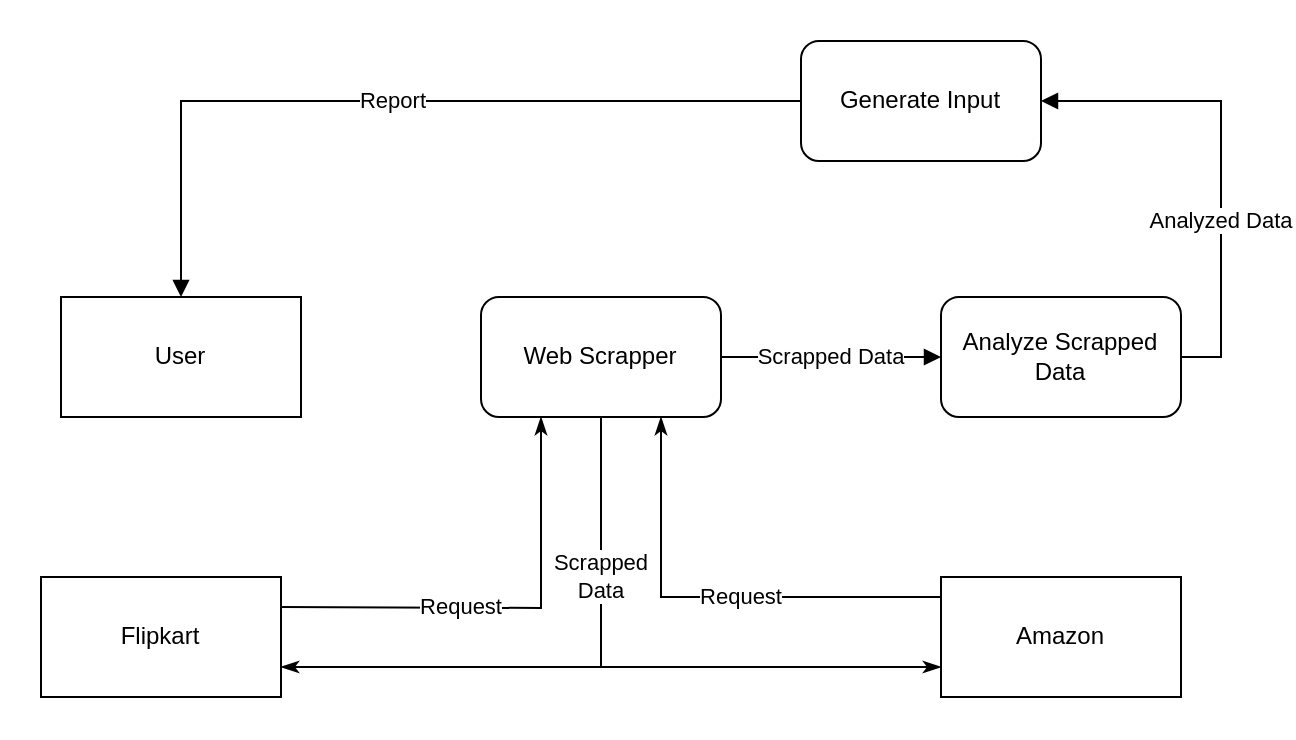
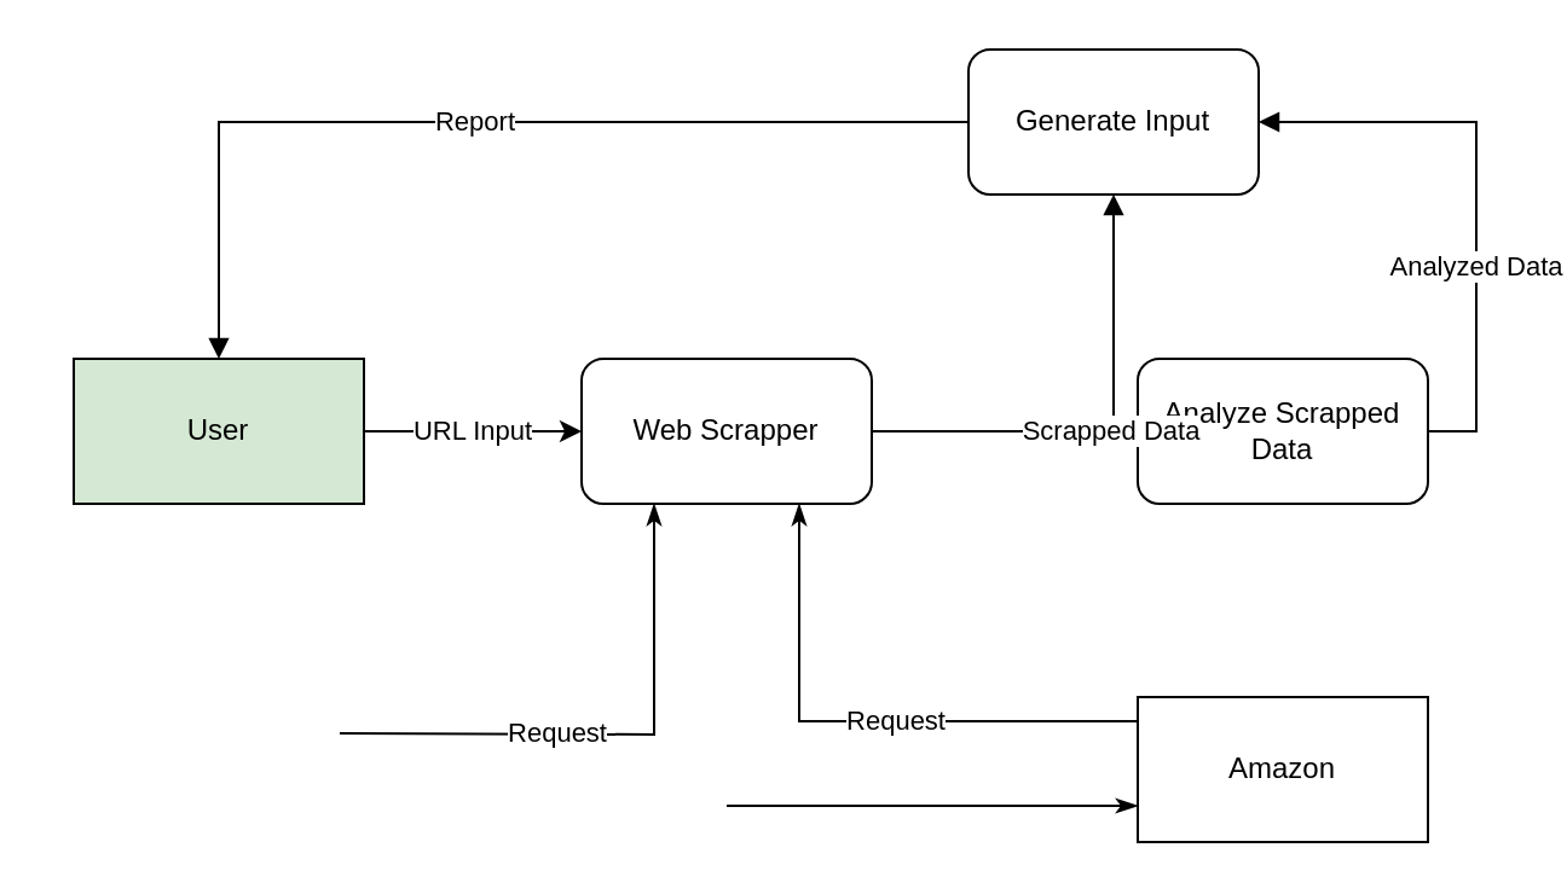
  <mxCell id="0" />
  <mxCell id="1" parent="0" />
  <mxCell id="2" value="" style="group" parent="1" vertex="1" connectable="0"><mxGeometry x="20" y="20" width="570" height="328" as="geometry" /></mxCell>
  <mxCell id="3" style="edgeStyle=orthogonalEdgeStyle;rounded=0;orthogonalLoop=1;jettySize=auto;html=1;exitX=0;exitY=0.75;exitDx=0;exitDy=0;endArrow=none;endFill=0;startArrow=classicThin;startFill=1;" parent="2" source="16" edge="1"><mxGeometry relative="1" as="geometry"><mxPoint x="280" y="313" as="targetPoint" /></mxGeometry></mxCell>
  <mxCell id="4" value="Generate Input" style="rounded=1;whiteSpace=wrap;html=1;" parent="2" vertex="1"><mxGeometry x="380" width="120" height="60" as="geometry" /></mxCell>
  <mxCell id="5" value="Analyzed Data" style="edgeStyle=orthogonalEdgeStyle;rounded=0;orthogonalLoop=1;jettySize=auto;html=1;exitX=1;exitY=0.5;exitDx=0;exitDy=0;entryX=1;entryY=0.5;entryDx=0;entryDy=0;endArrow=block;endFill=1;" parent="2" source="9" target="4" edge="1"><mxGeometry x="-0.261" relative="1" as="geometry"><mxPoint as="offset" /></mxGeometry></mxCell>
- <mxCell id="6" value="User" style="rounded=0;whiteSpace=wrap;html=1;" parent="2" vertex="1"><mxGeometry x="10" y="128" width="120" height="60" as="geometry" /></mxCell>
+ <mxCell id="6" value="User" style="rounded=0;whiteSpace=wrap;html=1;fillColor=#d5e8d4;" parent="2" vertex="1"><mxGeometry x="10" y="128" width="120" height="60" as="geometry" /></mxCell>
  <mxCell id="7" value="Report" style="edgeStyle=orthogonalEdgeStyle;rounded=0;orthogonalLoop=1;jettySize=auto;html=1;exitX=0;exitY=0.5;exitDx=0;exitDy=0;entryX=0.5;entryY=0;entryDx=0;entryDy=0;endArrow=block;endFill=1;" parent="2" source="4" target="6" edge="1"><mxGeometry relative="1" as="geometry" /></mxCell>
  <mxCell id="8" value="Web Scrapper" style="rounded=1;whiteSpace=wrap;html=1;" parent="2" vertex="1"><mxGeometry x="220" y="128" width="120" height="60" as="geometry" /></mxCell>
  <mxCell id="9" value="Analyze Scrapped Data" style="rounded=1;whiteSpace=wrap;html=1;" parent="2" vertex="1"><mxGeometry x="450" y="128" width="120" height="60" as="geometry" /></mxCell>
- <mxCell id="10" value="Scrapped Data" style="edgeStyle=orthogonalEdgeStyle;rounded=0;orthogonalLoop=1;jettySize=auto;html=1;exitX=1;exitY=0.5;exitDx=0;exitDy=0;endArrow=block;endFill=1;entryX=0;entryY=0.5;entryDx=0;entryDy=0;" parent="2" source="8" target="9" edge="1"><mxGeometry relative="1" as="geometry"><mxPoint x="420" y="120" as="targetPoint" /></mxGeometry></mxCell>
+ <mxCell id="10" value="Scrapped Data" style="edgeStyle=orthogonalEdgeStyle;rounded=0;orthogonalLoop=1;jettySize=auto;html=1;exitX=1;exitY=0.5;exitDx=0;exitDy=0;endArrow=block;endFill=1;" parent="2" source="8" target="4" edge="1"><mxGeometry relative="1" as="geometry"><mxPoint x="420" y="120" as="targetPoint" /></mxGeometry></mxCell>
+ <mxCell id="11" value="URL Input" style="edgeStyle=orthogonalEdgeStyle;rounded=0;orthogonalLoop=1;jettySize=auto;html=1;" parent="2" source="6" target="8" edge="1"><mxGeometry relative="1" as="geometry"><mxPoint x="210" y="158" as="targetPoint" /></mxGeometry></mxCell>
  <mxCell id="12" value="Request" style="edgeStyle=orthogonalEdgeStyle;rounded=0;orthogonalLoop=1;jettySize=auto;html=1;exitX=0.75;exitY=1;exitDx=0;exitDy=0;entryX=0;entryY=0.25;entryDx=0;entryDy=0;startArrow=classicThin;startFill=1;endArrow=none;endFill=0;" parent="2" source="8" edge="1"><mxGeometry x="-0.234" y="40" relative="1" as="geometry"><mxPoint x="450" y="283" as="targetPoint" /><mxPoint x="340" y="283" as="sourcePoint" /><Array as="points"><mxPoint x="310" y="278" /><mxPoint x="450" y="278" /></Array><mxPoint x="40" y="40" as="offset" /></mxGeometry></mxCell>
- <mxCell id="13" value="Scrapped &lt;br&gt;Data" style="edgeStyle=orthogonalEdgeStyle;rounded=0;orthogonalLoop=1;jettySize=auto;html=1;entryX=1;entryY=0.75;entryDx=0;entryDy=0;endArrow=classicThin;endFill=1;startArrow=none;startFill=0;exitX=0.5;exitY=1;exitDx=0;exitDy=0;" parent="2" source="8" target="15" edge="1"><mxGeometry x="-0.439" relative="1" as="geometry"><mxPoint x="140" y="318" as="targetPoint" /><mxPoint x="280" y="198" as="sourcePoint" /><mxPoint as="offset" /></mxGeometry></mxCell>
  <mxCell id="14" value="Request" style="edgeStyle=orthogonalEdgeStyle;rounded=0;orthogonalLoop=1;jettySize=auto;html=1;exitX=1;exitY=0.25;exitDx=0;exitDy=0;entryX=0.25;entryY=1;entryDx=0;entryDy=0;startArrow=none;startFill=0;endArrow=classicThin;endFill=1;" parent="2" target="8" edge="1"><mxGeometry x="-0.2" relative="1" as="geometry"><mxPoint x="120" y="283" as="sourcePoint" /><mxPoint x="220" y="283" as="targetPoint" /><mxPoint as="offset" /></mxGeometry></mxCell>
- <mxCell id="15" value="Flipkart" style="rounded=0;whiteSpace=wrap;html=1;" parent="2" vertex="1"><mxGeometry y="268" width="120" height="60" as="geometry" /></mxCell>
  <mxCell id="16" value="Amazon" style="rounded=0;whiteSpace=wrap;html=1;" parent="2" vertex="1"><mxGeometry x="450" y="268" width="120" height="60" as="geometry" /></mxCell>
